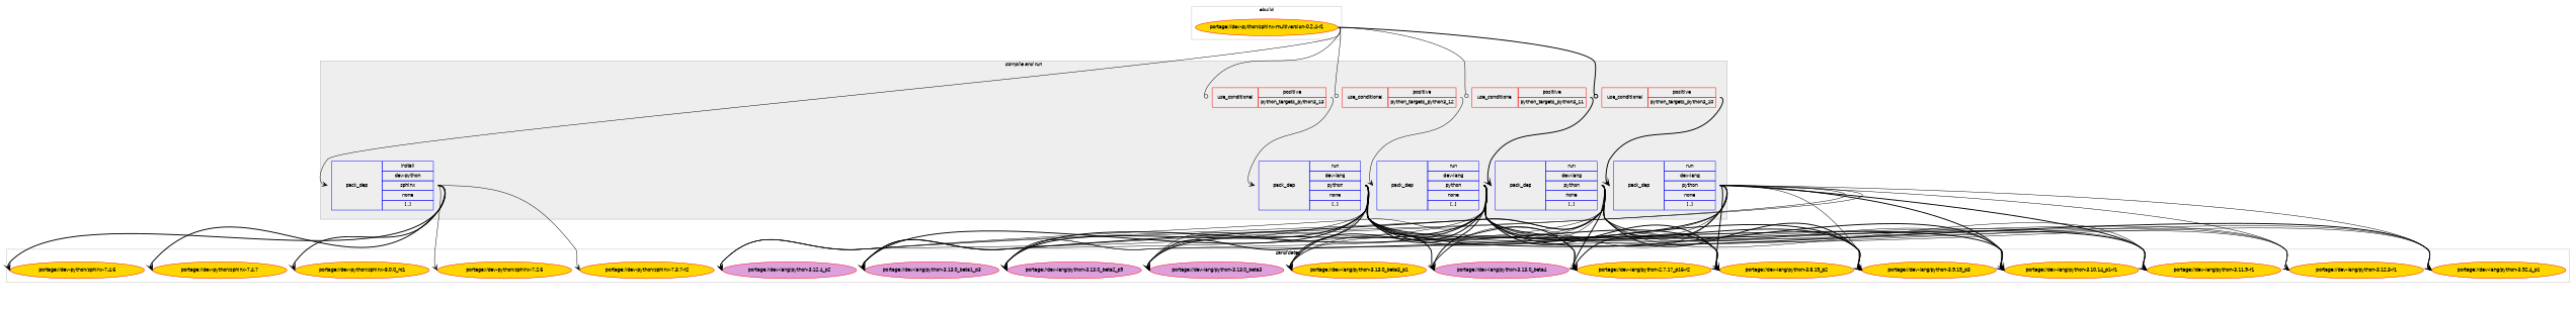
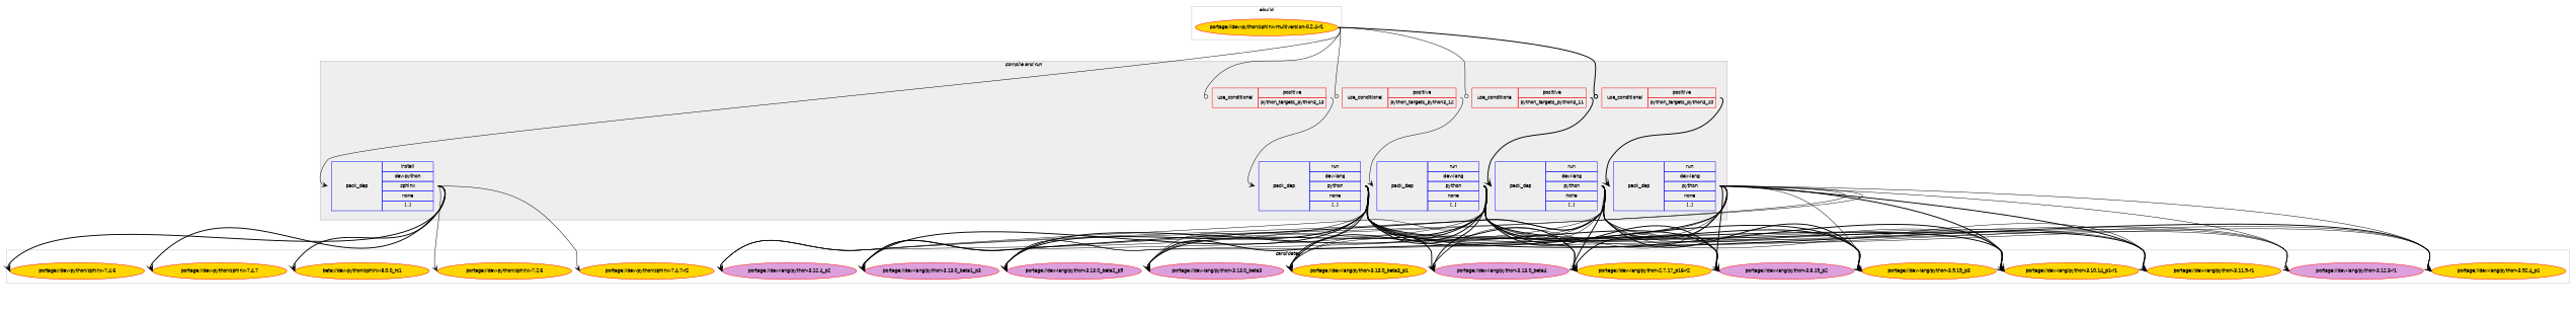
  digraph {
    compound=true
    concentrate=true
    fontname=Helvetica
    fontsize=10
    newrank=true
    rankdir=TB
    ranksep=1.5
    node [color=red fillcolor=gold fontname=Helvetica fontsize=10 style=filled]
    edge [arrowhead=vee headport=w style=solid tailport=e weight=100]
    n1 [label="portage://dev-python/sphinx-multiversion-0.2.4-r1" width=4]
    n2 [color=blue label=<<TABLE BORDER="0" CELLBORDER="1" CELLSPACING="0" CELLPADDING="4" WIDTH="220"><TR><TD ROWSPAN="6" CELLPADDING="30">pack_dep</TD></TR><TR><TD WIDTH="110">install</TD></TR><TR><TD>dev-python</TD></TR><TR><TD>sphinx</TD></TR><TR><TD>none</TD></TR><TR><TD>[,,]</TD></TR></TABLE>> shape=none fillcolor="" style=""]
    n3 [color=blue label=<<TABLE BORDER="0" CELLBORDER="1" CELLSPACING="0" CELLPADDING="4" WIDTH="220"><TR><TD ROWSPAN="6" CELLPADDING="30">pack_dep</TD></TR><TR><TD WIDTH="110">run</TD></TR><TR><TD>dev-lang</TD></TR><TR><TD>python</TD></TR><TR><TD>none</TD></TR><TR><TD>[,,]</TD></TR></TABLE>> shape=none fillcolor="" style=""]
    n4 [label=<<TABLE BORDER="0" CELLBORDER="1" CELLSPACING="0" CELLPADDING="4"><TR><TD ROWSPAN="3" CELLPADDING="10">use_conditional</TD></TR><TR><TD>positive</TD></TR><TR><TD>python_targets_python3_10</TD></TR></TABLE>> shape=none fillcolor="" style=""]
    n5 [color=blue label=<<TABLE BORDER="0" CELLBORDER="1" CELLSPACING="0" CELLPADDING="4" WIDTH="220"><TR><TD ROWSPAN="6" CELLPADDING="30">pack_dep</TD></TR><TR><TD WIDTH="110">run</TD></TR><TR><TD>dev-lang</TD></TR><TR><TD>python</TD></TR><TR><TD>none</TD></TR><TR><TD>[,,]</TD></TR></TABLE>> shape=none fillcolor="" style=""]
    n6 [label=<<TABLE BORDER="0" CELLBORDER="1" CELLSPACING="0" CELLPADDING="4"><TR><TD ROWSPAN="3" CELLPADDING="10">use_conditional</TD></TR><TR><TD>positive</TD></TR><TR><TD>python_targets_python3_11</TD></TR></TABLE>> shape=none fillcolor="" style=""]
    n7 [color=blue label=<<TABLE BORDER="0" CELLBORDER="1" CELLSPACING="0" CELLPADDING="4" WIDTH="220"><TR><TD ROWSPAN="6" CELLPADDING="30">pack_dep</TD></TR><TR><TD WIDTH="110">run</TD></TR><TR><TD>dev-lang</TD></TR><TR><TD>python</TD></TR><TR><TD>none</TD></TR><TR><TD>[,,]</TD></TR></TABLE>> shape=none fillcolor="" style=""]
    n8 [label=<<TABLE BORDER="0" CELLBORDER="1" CELLSPACING="0" CELLPADDING="4"><TR><TD ROWSPAN="3" CELLPADDING="10">use_conditional</TD></TR><TR><TD>positive</TD></TR><TR><TD>python_targets_python3_12</TD></TR></TABLE>> shape=none fillcolor="" style=""]
    n9 [color=blue label=<<TABLE BORDER="0" CELLBORDER="1" CELLSPACING="0" CELLPADDING="4" WIDTH="220"><TR><TD ROWSPAN="6" CELLPADDING="30">pack_dep</TD></TR><TR><TD WIDTH="110">run</TD></TR><TR><TD>dev-lang</TD></TR><TR><TD>python</TD></TR><TR><TD>none</TD></TR><TR><TD>[,,]</TD></TR></TABLE>> shape=none fillcolor="" style=""]
    n10 [label=<<TABLE BORDER="0" CELLBORDER="1" CELLSPACING="0" CELLPADDING="4"><TR><TD ROWSPAN="3" CELLPADDING="10">use_conditional</TD></TR><TR><TD>positive</TD></TR><TR><TD>python_targets_python3_13</TD></TR></TABLE>> shape=none fillcolor="" style=""]
-   n11 [label="portage://dev-python/sphinx-8.0.0_rc1" width=4]
+   n11 [label="beta://dev-python/sphinx-8.0.0_rc1" width=4]
    n12 [label="portage://dev-python/sphinx-7.4.7" width=4]
    n13 [label="portage://dev-python/sphinx-7.4.6" width=4]
-   n14 [label="portage://dev-python/sphinx-7.3.7-r2" width=4]
+   n14 [label="portage://dev-python/sphinx-7.4.7-r2" width=4]
    n15 [label="portage://dev-python/sphinx-7.2.6" width=4]
    n16 [fillcolor=plum label="portage://dev-lang/python-3.13.0_beta4" width=4]
    n17 [label="portage://dev-lang/python-3.13.0_beta3_p1" width=4]
    n18 [fillcolor=plum label="portage://dev-lang/python-3.13.0_beta3" width=4]
    n19 [fillcolor=plum label="portage://dev-lang/python-3.13.0_beta2_p9" width=4]
    n20 [fillcolor=plum label="portage://dev-lang/python-3.13.0_beta1_p3" width=4]
    n21 [fillcolor=plum label="portage://dev-lang/python-3.12.4_p2" width=4]
    n22 [label="portage://dev-lang/python-3.92.4_p1" width=4]
-   n23 [label="portage://dev-lang/python-3.12.3-r1" width=4]
+   n23 [fillcolor=plum label="portage://dev-lang/python-3.12.3-r1" width=4]
    n24 [label="portage://dev-lang/python-3.11.9-r1" width=4]
    n25 [label="portage://dev-lang/python-3.10.14_p1-r1" width=4]
    n26 [label="portage://dev-lang/python-3.9.19_p3" width=4]
-   n27 [label="portage://dev-lang/python-3.8.19_p2" width=4]
+   n27 [fillcolor=plum label="portage://dev-lang/python-3.8.19_p2" width=4]
    n28 [label="portage://dev-lang/python-2.7.17_p16-r2" width=4]
    subgraph cluster_1 {
      color=gray
      label=<<i>ebuild</i>>
      n1
    }
    subgraph cluster_2 {
      color=gray
      label=<<i>dependencies</i>>
      subgraph cluster_3 {
        color=gray
        fillcolor="#eeeeee"
        label=<<i>run</i>>
        style=filled
        subgraph sub_4 {
          color=gray
          fillcolor="#eeeeee"
          label=<<i>run</i>>
          style=filled
          n4
          subgraph sub_5 {
            color=gray
            fillcolor="#eeeeee"
            label=<<i>run</i>>
            style=filled
            n3
          }
        }
        subgraph sub_6 {
          color=gray
          fillcolor="#eeeeee"
          label=<<i>run</i>>
          style=filled
          n6
          subgraph sub_7 {
            color=gray
            fillcolor="#eeeeee"
            label=<<i>run</i>>
            style=filled
            n5
          }
        }
        subgraph sub_8 {
          color=gray
          fillcolor="#eeeeee"
          label=<<i>run</i>>
          style=filled
          n8
          subgraph sub_9 {
            color=gray
            fillcolor="#eeeeee"
            label=<<i>run</i>>
            style=filled
            n7
          }
        }
        subgraph sub_10 {
          color=gray
          fillcolor="#eeeeee"
          label=<<i>run</i>>
          style=filled
          n10
          subgraph sub_11 {
            color=gray
            fillcolor="#eeeeee"
            label=<<i>run</i>>
            style=filled
            n9
          }
        }
      }
      subgraph cluster_12 {
        color=gray
        fillcolor="#eeeeee"
        label=<<i>compile</i>>
        style=filled
        subgraph sub_13 {
          color=gray
          fillcolor="#eeeeee"
          label=<<i>compile</i>>
          style=filled
          n2
        }
      }
      subgraph cluster_14 {
        color=gray
        fillcolor="#eeeeee"
        label=<<i>compile and run</i>>
        style=filled
      }
    }
    subgraph cluster_15 {
      color=gray
      label=<<i>candidates</i>>
      rank=same
      subgraph sub_16 {
        color=black
        label=<<i>candidates</i>>
        nodesep=1
        rank=same
        n11
        n12
        n13
        n14
        n15
      }
      subgraph sub_17 {
        color=black
        label=<<i>candidates</i>>
        nodesep=1
        rank=same
        n16
        n17
        n18
        n19
        n20
        n21
        n22
        n23
        n24
        n25
        n26
        n27
        n28
      }
      subgraph sub_18 {
        color=black
        label=<<i>candidates</i>>
        nodesep=1
        rank=same
        n16
        n17
        n18
        n19
        n20
        n21
        n22
        n23
        n24
        n25
        n26
        n27
        n28
      }
      subgraph sub_19 {
        color=black
        label=<<i>candidates</i>>
        nodesep=1
        rank=same
        n16
        n17
        n18
        n19
        n20
        n21
        n22
        n23
        n24
        n25
        n26
        n27
        n28
      }
      subgraph sub_20 {
        color=black
        label=<<i>candidates</i>>
        nodesep=1
        rank=same
        n16
        n17
        n18
        n19
        n20
        n21
        n22
        n23
        n24
        n25
        n26
        n27
        n28
      }
    }
    n1 -> n2 [weight=20]
    n1 -> n4 [arrowhead=odot style=bold weight=20]
    n1 -> n6 [arrowhead=odot weight=20]
    n1 -> n8 [arrowhead=odot weight=20]
    n1 -> n10 [arrowhead=odot weight=20]
    n2 -> n11 [style=bold]
    n2 -> n12 [style=bold]
    n2 -> n13 [style=bold]
    n2 -> n14
    n2 -> n15
    n3 -> n16
    n3 -> n17
    n3 -> n18 [style=bold]
    n3 -> n19
    n3 -> n20
    n3 -> n21
    n3 -> n22
    n3 -> n23
    n3 -> n24 [style=bold]
    n3 -> n25 [style=bold]
    n3 -> n26
    n3 -> n27 [style=bold]
    n3 -> n28 [style=bold]
    n4 -> n3 [style=bold weight=20]
    n5 -> n16
    n5 -> n17
    n5 -> n18
    n5 -> n19
    n5 -> n20 [style=bold]
    n5 -> n21
    n5 -> n22
    n5 -> n23
    n5 -> n24
    n5 -> n25
    n5 -> n26 [style=bold]
    n5 -> n27
    n5 -> n28 [style=bold]
    n6 -> n5 [style=bold weight=20]
    n7 -> n16 [style=bold]
    n7 -> n17 [style=bold]
    n7 -> n18 [style=bold]
    n7 -> n19 [style=bold]
    n7 -> n20
    n7 -> n21
    n7 -> n22
    n7 -> n23
    n7 -> n24 [style=bold]
    n7 -> n25 [style=bold]
    n7 -> n26 [style=bold]
    n7 -> n27 [style=bold]
    n7 -> n28
    n8 -> n7 [weight=20]
    n9 -> n16 [style=bold]
    n9 -> n17 [style=bold]
    n9 -> n18
    n9 -> n19 [style=bold]
    n9 -> n20 [style=bold]
    n9 -> n21
    n9 -> n22 [style=bold]
    n9 -> n23
    n9 -> n24
    n9 -> n25 [style=bold]
    n9 -> n26 [style=bold]
    n9 -> n27 [style=bold]
    n9 -> n28 [style=bold]
    n10 -> n9 [weight=20]
  }
